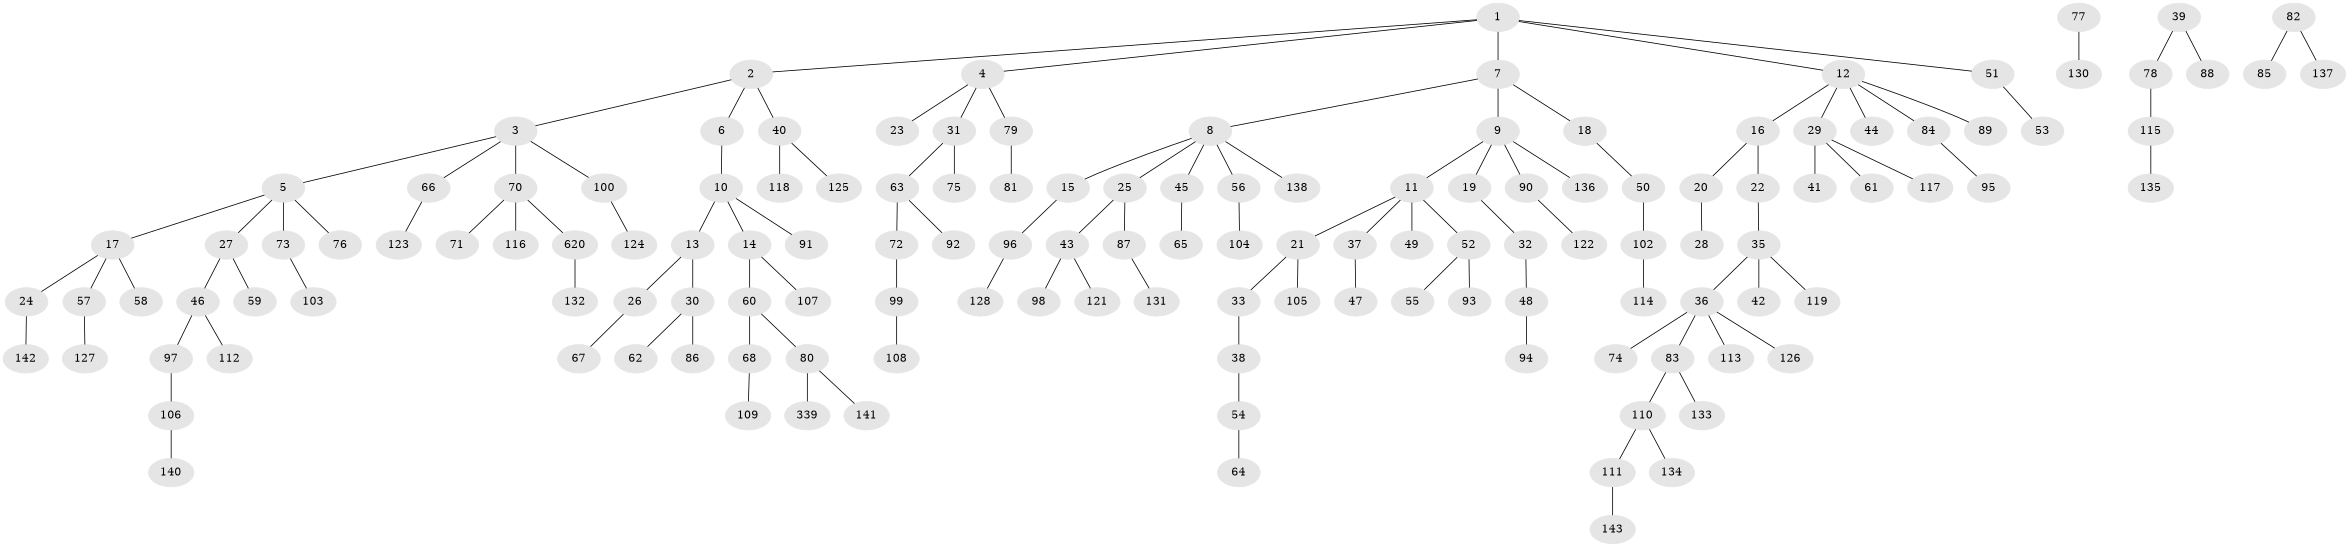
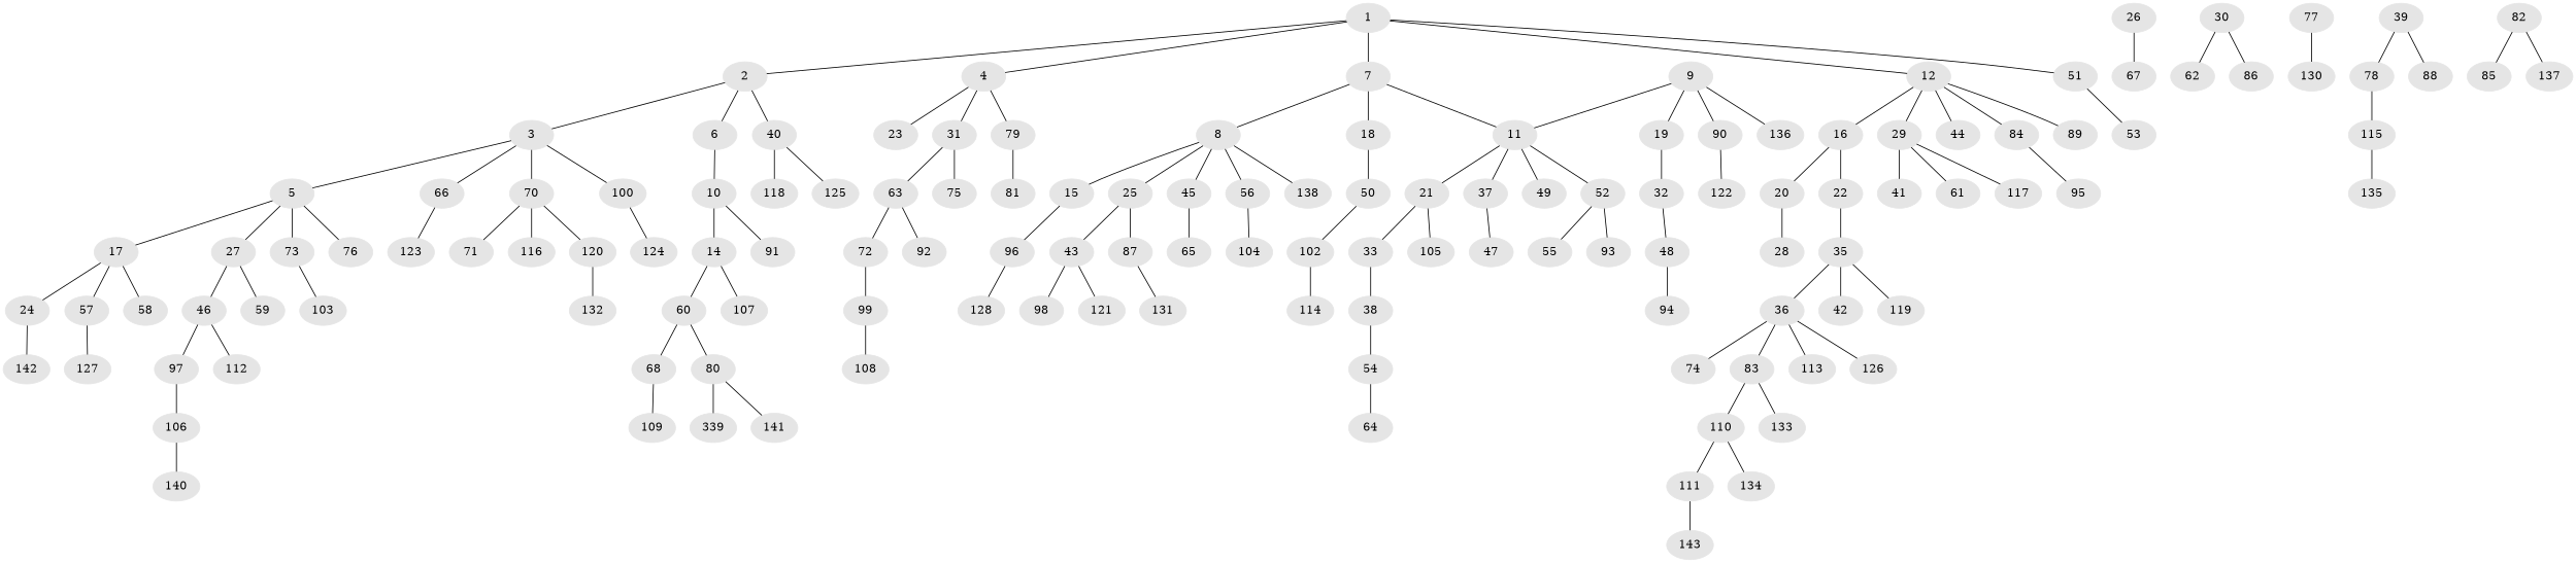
  graph {
    fontname="DejaVu Serif"
    node [color=gray90 fontname="DejaVu Serif" style=filled]
    edge [fontname="DejaVu Serif"]
    1
    2
    4
    7
    12
    51
    3
    6
    40
    23
    31
    79
    8
    9
    18
    16
    29
    44
    84
    89
    53
    5
    66
    70
    100
    10
    118
    125
    17
    27
    73
    76
    123
    71
    116
-   120 [label=620]
+   120
    124
    63
    75
    81
    24
    57
    58
    46
    59
    103
-   13
    14
    91
    15
    25
    45
    56
    138
    11
    19
    90
    136
    50
    96
    43
    87
    65
    104
    21
    37
    49
    52
    32
    122
    26
    30
    60
    107
    33
    105
    47
    55
    93
    20
    22
    41
    61
    117
    95
    67
    62
    86
    68
    80
    128
    28
    35
    142
    127
    102
    48
    38
    36
    42
    119
    98
    121
    131
    97
    112
    72
    92
    77
    130
    94
    54
    39
    78
    88
    74
    83
    113
    126
    110
    133
    64
    115
    106
    114
    109
    n127 [label=339]
    141
    99
    82
    85
    137
    132
    108
    135
    111
    134
    140
    143
    1 -- 2
    1 -- 4
    1 -- 7
    1 -- 12
    1 -- 51
    2 -- 3
    2 -- 6
    2 -- 40
    4 -- 23
    4 -- 31
    4 -- 79
    7 -- 8
-   7 -- 9
+   7 -- 11
    7 -- 18
    12 -- 16
    12 -- 29
    12 -- 44
    12 -- 84
    12 -- 89
    51 -- 53
    3 -- 5
    3 -- 66
    3 -- 70
    3 -- 100
    6 -- 10
    40 -- 118
    40 -- 125
    31 -- 63
    31 -- 75
    79 -- 81
    8 -- 15
    8 -- 25
    8 -- 45
    8 -- 56
    8 -- 138
    9 -- 11
    9 -- 19
    9 -- 90
    9 -- 136
    18 -- 50
    16 -- 20
    16 -- 22
    29 -- 41
    29 -- 61
    29 -- 117
    84 -- 95
    5 -- 17
    5 -- 27
    5 -- 73
    5 -- 76
    66 -- 123
    70 -- 71
    70 -- 116
    70 -- 120
    100 -- 124
-   10 -- 13
    10 -- 14
    10 -- 91
    17 -- 24
    17 -- 57
    17 -- 58
    27 -- 46
    27 -- 59
    73 -- 103
    120 -- 132
    63 -- 72
    63 -- 92
    24 -- 142
    57 -- 127
    46 -- 97
    46 -- 112
-   13 -- 26
-   13 -- 30
    14 -- 60
    14 -- 107
    15 -- 96
    25 -- 43
    25 -- 87
    45 -- 65
    56 -- 104
    11 -- 21
    11 -- 37
    11 -- 49
    11 -- 52
    19 -- 32
    90 -- 122
    50 -- 102
    96 -- 128
    43 -- 98
    43 -- 121
    87 -- 131
    21 -- 33
    21 -- 105
    37 -- 47
    52 -- 55
    52 -- 93
    32 -- 48
    26 -- 67
    30 -- 62
    30 -- 86
    60 -- 68
    60 -- 80
    33 -- 38
    20 -- 28
    22 -- 35
    68 -- 109
    80 -- n127
    80 -- 141
    35 -- 36
    35 -- 42
    35 -- 119
    102 -- 114
    48 -- 94
    38 -- 54
    36 -- 74
    36 -- 83
    36 -- 113
    36 -- 126
    97 -- 106
    72 -- 99
    77 -- 130
    54 -- 64
    39 -- 78
    39 -- 88
    78 -- 115
    83 -- 110
    83 -- 133
    110 -- 111
    110 -- 134
    115 -- 135
    106 -- 140
    99 -- 108
    82 -- 85
    82 -- 137
    111 -- 143
  }
